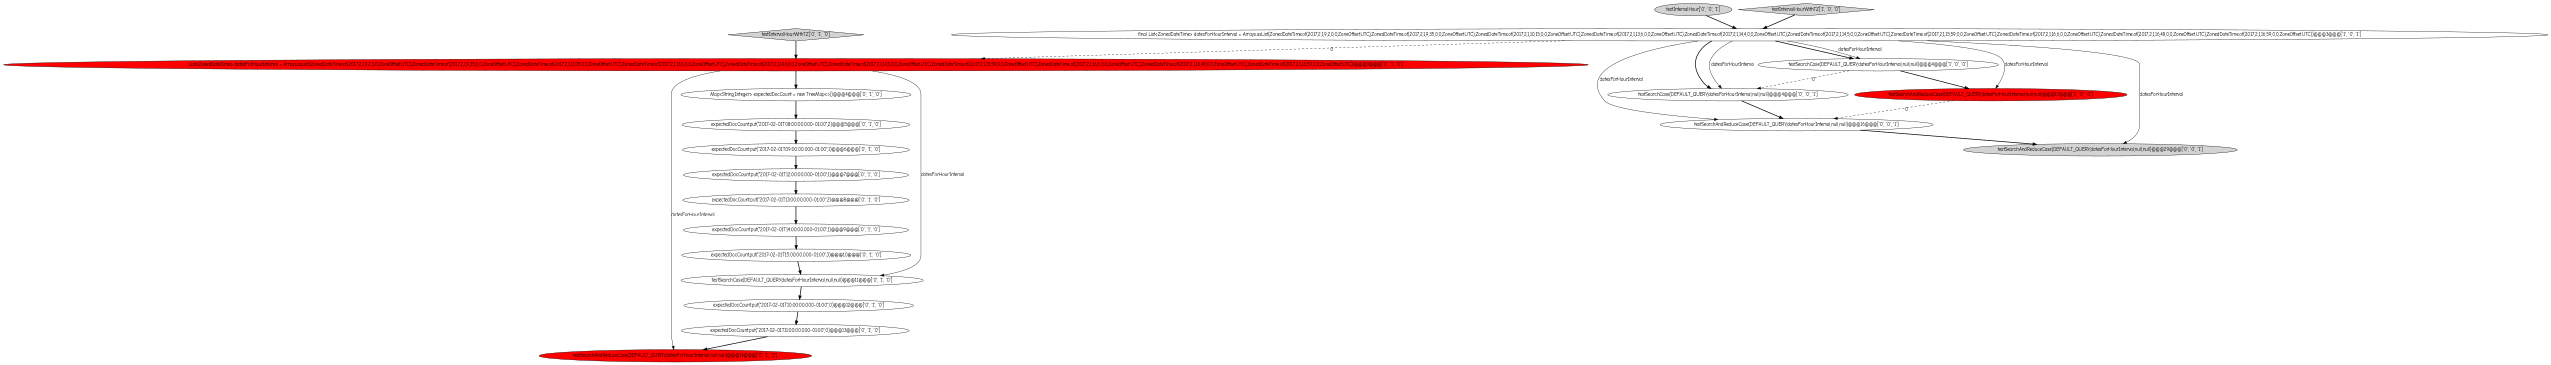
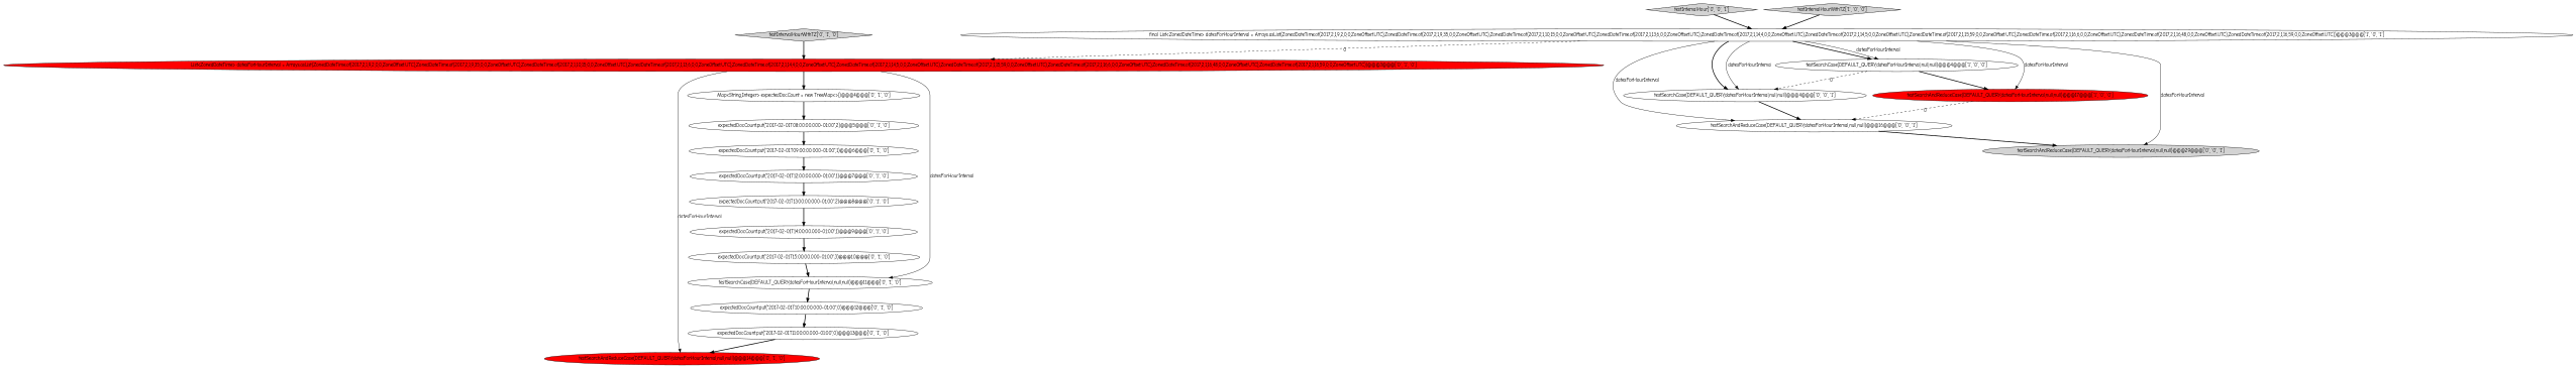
  digraph {
    fontname="Comic Neue"
    node [fillcolor=white shape=ellipse style=filled fontname="Comic Neue"]
    edge [style=bold fontname="Comic Neue"]
    n1 [label="expectedDocCount.put(\"2017-02-01T13:00:00.000-01:00\",2)@@@8@@@['0', '1', '0']"]
    n2 [label="expectedDocCount.put(\"2017-02-01T14:00:00.000-01:00\",1)@@@9@@@['0', '1', '0']"]
    n3 [label="expectedDocCount.put(\"2017-02-01T15:00:00.000-01:00\",3)@@@10@@@['0', '1', '0']"]
    n4 [label="testSearchCase(DEFAULT_QUERY,datesForHourInterval,null,null)@@@11@@@['0', '1', '0']"]
    n5 [label="testSearchAndReduceCase(DEFAULT_QUERY,datesForHourInterval,null,null)@@@16@@@['0', '0', '1']"]
    n6 [fillcolor=lightgray label="testSearchAndReduceCase(DEFAULT_QUERY,datesForHourInterval,null,null)@@@29@@@['0', '0', '1']"]
    n7 [fillcolor=red label="List<ZonedDateTime> datesForHourInterval = Arrays.asList(ZonedDateTime.of(2017,2,1,9,2,0,0,ZoneOffset.UTC),ZonedDateTime.of(2017,2,1,9,35,0,0,ZoneOffset.UTC),ZonedDateTime.of(2017,2,1,10,15,0,0,ZoneOffset.UTC),ZonedDateTime.of(2017,2,1,13,6,0,0,ZoneOffset.UTC),ZonedDateTime.of(2017,2,1,14,4,0,0,ZoneOffset.UTC),ZonedDateTime.of(2017,2,1,14,5,0,0,ZoneOffset.UTC),ZonedDateTime.of(2017,2,1,15,59,0,0,ZoneOffset.UTC),ZonedDateTime.of(2017,2,1,16,6,0,0,ZoneOffset.UTC),ZonedDateTime.of(2017,2,1,16,48,0,0,ZoneOffset.UTC),ZonedDateTime.of(2017,2,1,16,59,0,0,ZoneOffset.UTC))@@@3@@@['0', '1', '0']"]
    n8 [fillcolor=red label="testSearchAndReduceCase(DEFAULT_QUERY,datesForHourInterval,null,null)@@@14@@@['0', '1', '0']"]
    n9 [label="Map<String,Integer> expectedDocCount = new TreeMap<>()@@@4@@@['0', '1', '0']"]
-   n10 [fillcolor=lightgray label="testIntervalHour['0', '0', '1']"]
+   n10 [fillcolor=lightgray label="testIntervalHour['0', '0', '1']" shape=diamond]
    n11 [label="final List<ZonedDateTime> datesForHourInterval = Arrays.asList(ZonedDateTime.of(2017,2,1,9,2,0,0,ZoneOffset.UTC),ZonedDateTime.of(2017,2,1,9,35,0,0,ZoneOffset.UTC),ZonedDateTime.of(2017,2,1,10,15,0,0,ZoneOffset.UTC),ZonedDateTime.of(2017,2,1,13,6,0,0,ZoneOffset.UTC),ZonedDateTime.of(2017,2,1,14,4,0,0,ZoneOffset.UTC),ZonedDateTime.of(2017,2,1,14,5,0,0,ZoneOffset.UTC),ZonedDateTime.of(2017,2,1,15,59,0,0,ZoneOffset.UTC),ZonedDateTime.of(2017,2,1,16,6,0,0,ZoneOffset.UTC),ZonedDateTime.of(2017,2,1,16,48,0,0,ZoneOffset.UTC),ZonedDateTime.of(2017,2,1,16,59,0,0,ZoneOffset.UTC))@@@3@@@['1', '0', '1']"]
    n12 [label="expectedDocCount.put(\"2017-02-01T11:00:00.000-01:00\",0)@@@13@@@['0', '1', '0']"]
    n13 [label="expectedDocCount.put(\"2017-02-01T12:00:00.000-01:00\",1)@@@7@@@['0', '1', '0']"]
    n14 [label="expectedDocCount.put(\"2017-02-01T09:00:00.000-01:00\",1)@@@6@@@['0', '1', '0']"]
    n15 [label="testSearchCase(DEFAULT_QUERY,datesForHourInterval,null,null)@@@4@@@['0', '0', '1']"]
    n16 [label="expectedDocCount.put(\"2017-02-01T08:00:00.000-01:00\",2)@@@5@@@['0', '1', '0']"]
    n17 [fillcolor=lightgray label="testIntervalHourWithTZ['0', '1', '0']" shape=diamond]
    n18 [label="testSearchCase(DEFAULT_QUERY,datesForHourInterval,null,null)@@@4@@@['1', '0', '0']"]
    n19 [fillcolor=red label="testSearchAndReduceCase(DEFAULT_QUERY,datesForHourInterval,null,null)@@@17@@@['1', '0', '0']"]
    n20 [label="expectedDocCount.put(\"2017-02-01T10:00:00.000-01:00\",0)@@@12@@@['0', '1', '0']"]
    n21 [fillcolor=lightgray label="testIntervalHourWithTZ['1', '0', '0']" shape=diamond]
    n1 -> n2
    n2 -> n3
    n3 -> n4
    n4 -> n20
    n5 -> n6
    n7 -> n4 [label=datesForHourInterval style=solid]
    n7 -> n8 [label=datesForHourInterval style=solid]
    n7 -> n9
    n9 -> n16
    n10 -> n11
    n11 -> n5 [label=datesForHourInterval style=solid]
    n11 -> n6 [label=datesForHourInterval style=solid]
    n11 -> n7 [label=0 style=dashed]
    n11 -> n15
    n11 -> n15 [label=datesForHourInterval style=solid]
    n11 -> n18
    n11 -> n18 [label=datesForHourInterval style=solid]
    n11 -> n19 [label=datesForHourInterval style=solid]
    n12 -> n8
    n13 -> n1
    n14 -> n13
    n15 -> n5
    n16 -> n14
    n17 -> n7
    n18 -> n15 [label=0 style=dashed]
    n18 -> n19
    n19 -> n5 [label=0 style=dashed]
    n20 -> n12
    n21 -> n11
  }
